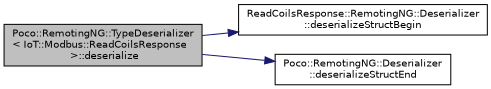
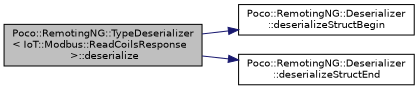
  digraph {
    rankdir=LR
    node [color=black fillcolor=white fontname=Helvetica fontsize=10 shape=record style=filled]
    edge [color=midnightblue fontname=Helvetica fontsize=10 labelfontname=Helvetica labelfontsize=10 style=solid]
    n1 [fillcolor=grey75 fontcolor=black height=0.2 label="Poco::RemotingNG::TypeDeserializer\l\< IoT::Modbus::ReadCoilsResponse\l \>::deserialize" width=0.4]
-   n2 [height=0.2 label="ReadCoilsResponse::RemotingNG::Deserializer\l::deserializeStructBegin" width=0.4]
+   n2 [height=0.2 label="Poco::RemotingNG::Deserializer\l::deserializeStructBegin" width=0.4]
    n3 [height=0.2 label="Poco::RemotingNG::Deserializer\l::deserializeStructEnd" width=0.4]
    n1 -> n2
    n1 -> n3
  }
